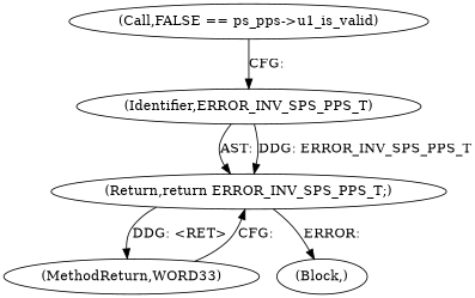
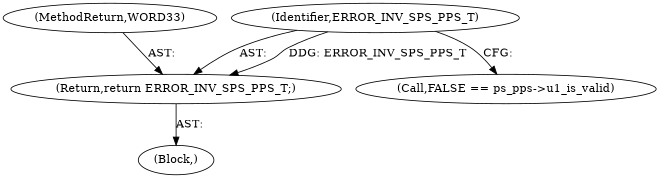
  digraph {
    n1 [label="(Return,return ERROR_INV_SPS_PPS_T;)"]
    n2 [label="(MethodReturn,WORD33)"]
    n3 [label="(Block,)"]
    n4 [label="(Identifier,ERROR_INV_SPS_PPS_T)"]
    n5 [label="(Call,FALSE == ps_pps->u1_is_valid)"]
-   n1 -> n2 [label="DDG: <RET>"]
-   n1 -> n3 [label="ERROR: "]
-   n2 -> n1 [label="CFG: "]
+   n1 -> n3 [label="AST: "]
+   n2 -> n1 [label="AST: "]
    n4 -> n1 [label="AST: "]
    n4 -> n1 [label="DDG: ERROR_INV_SPS_PPS_T"]
-   n5 -> n4 [label="CFG: "]
+   n4 -> n5 [label="CFG: "]
  }
